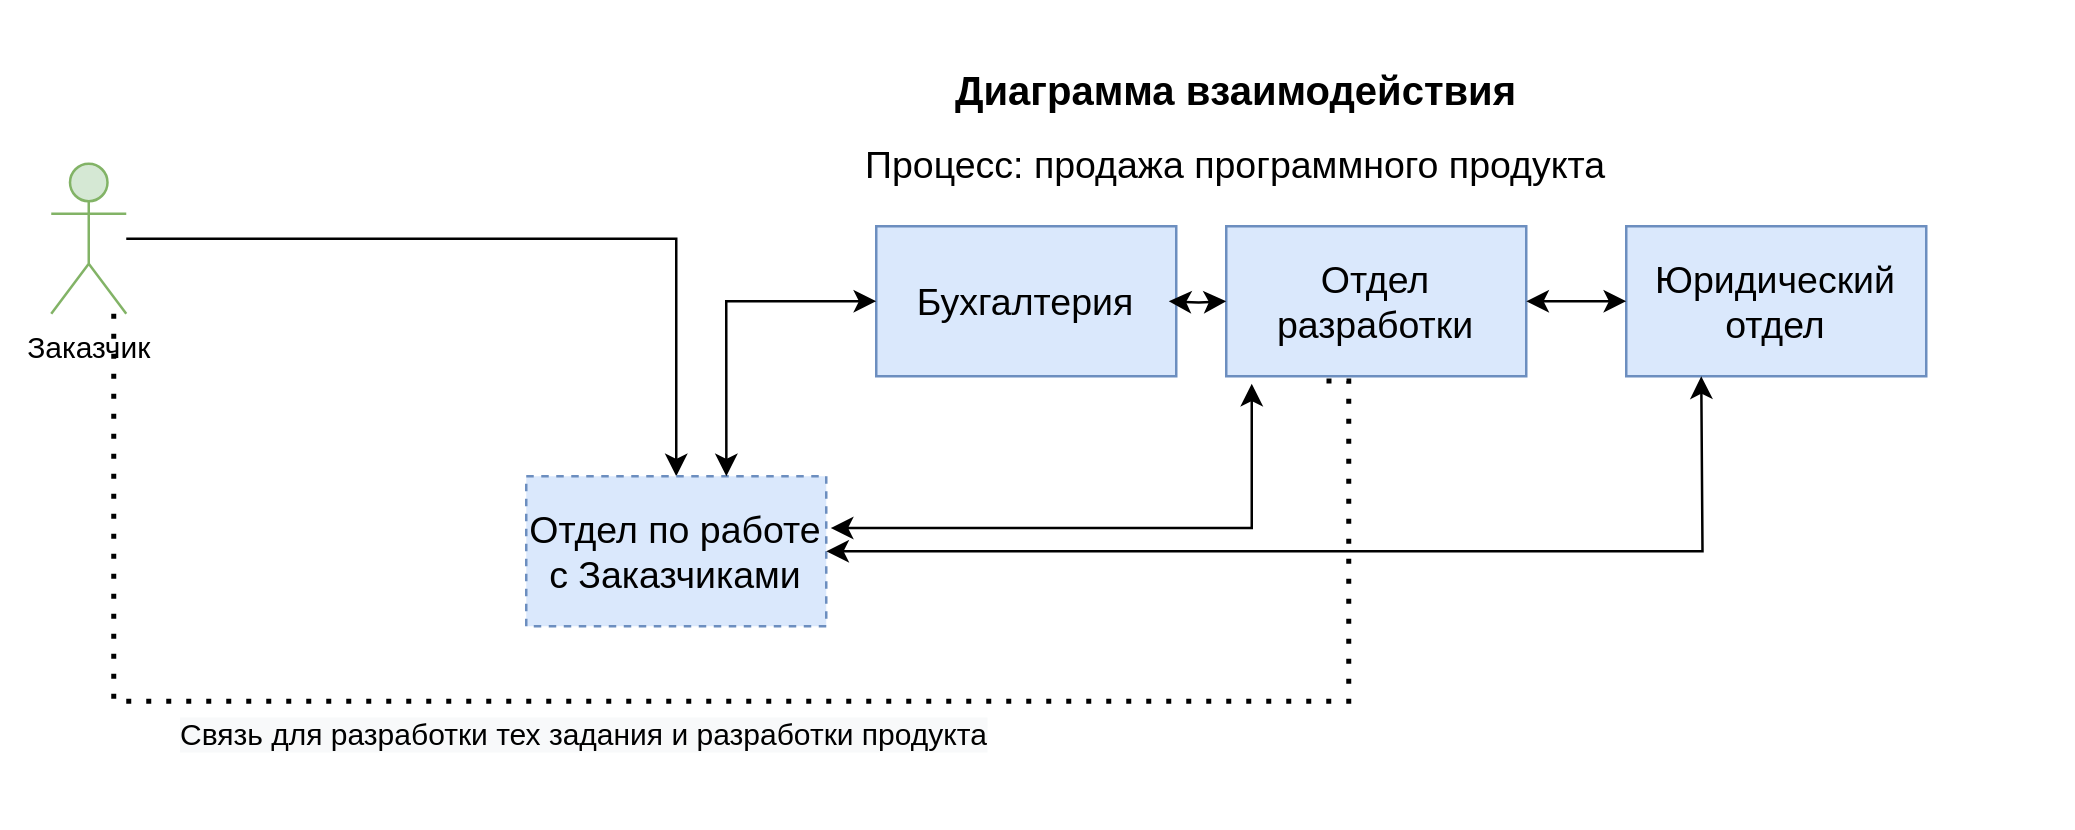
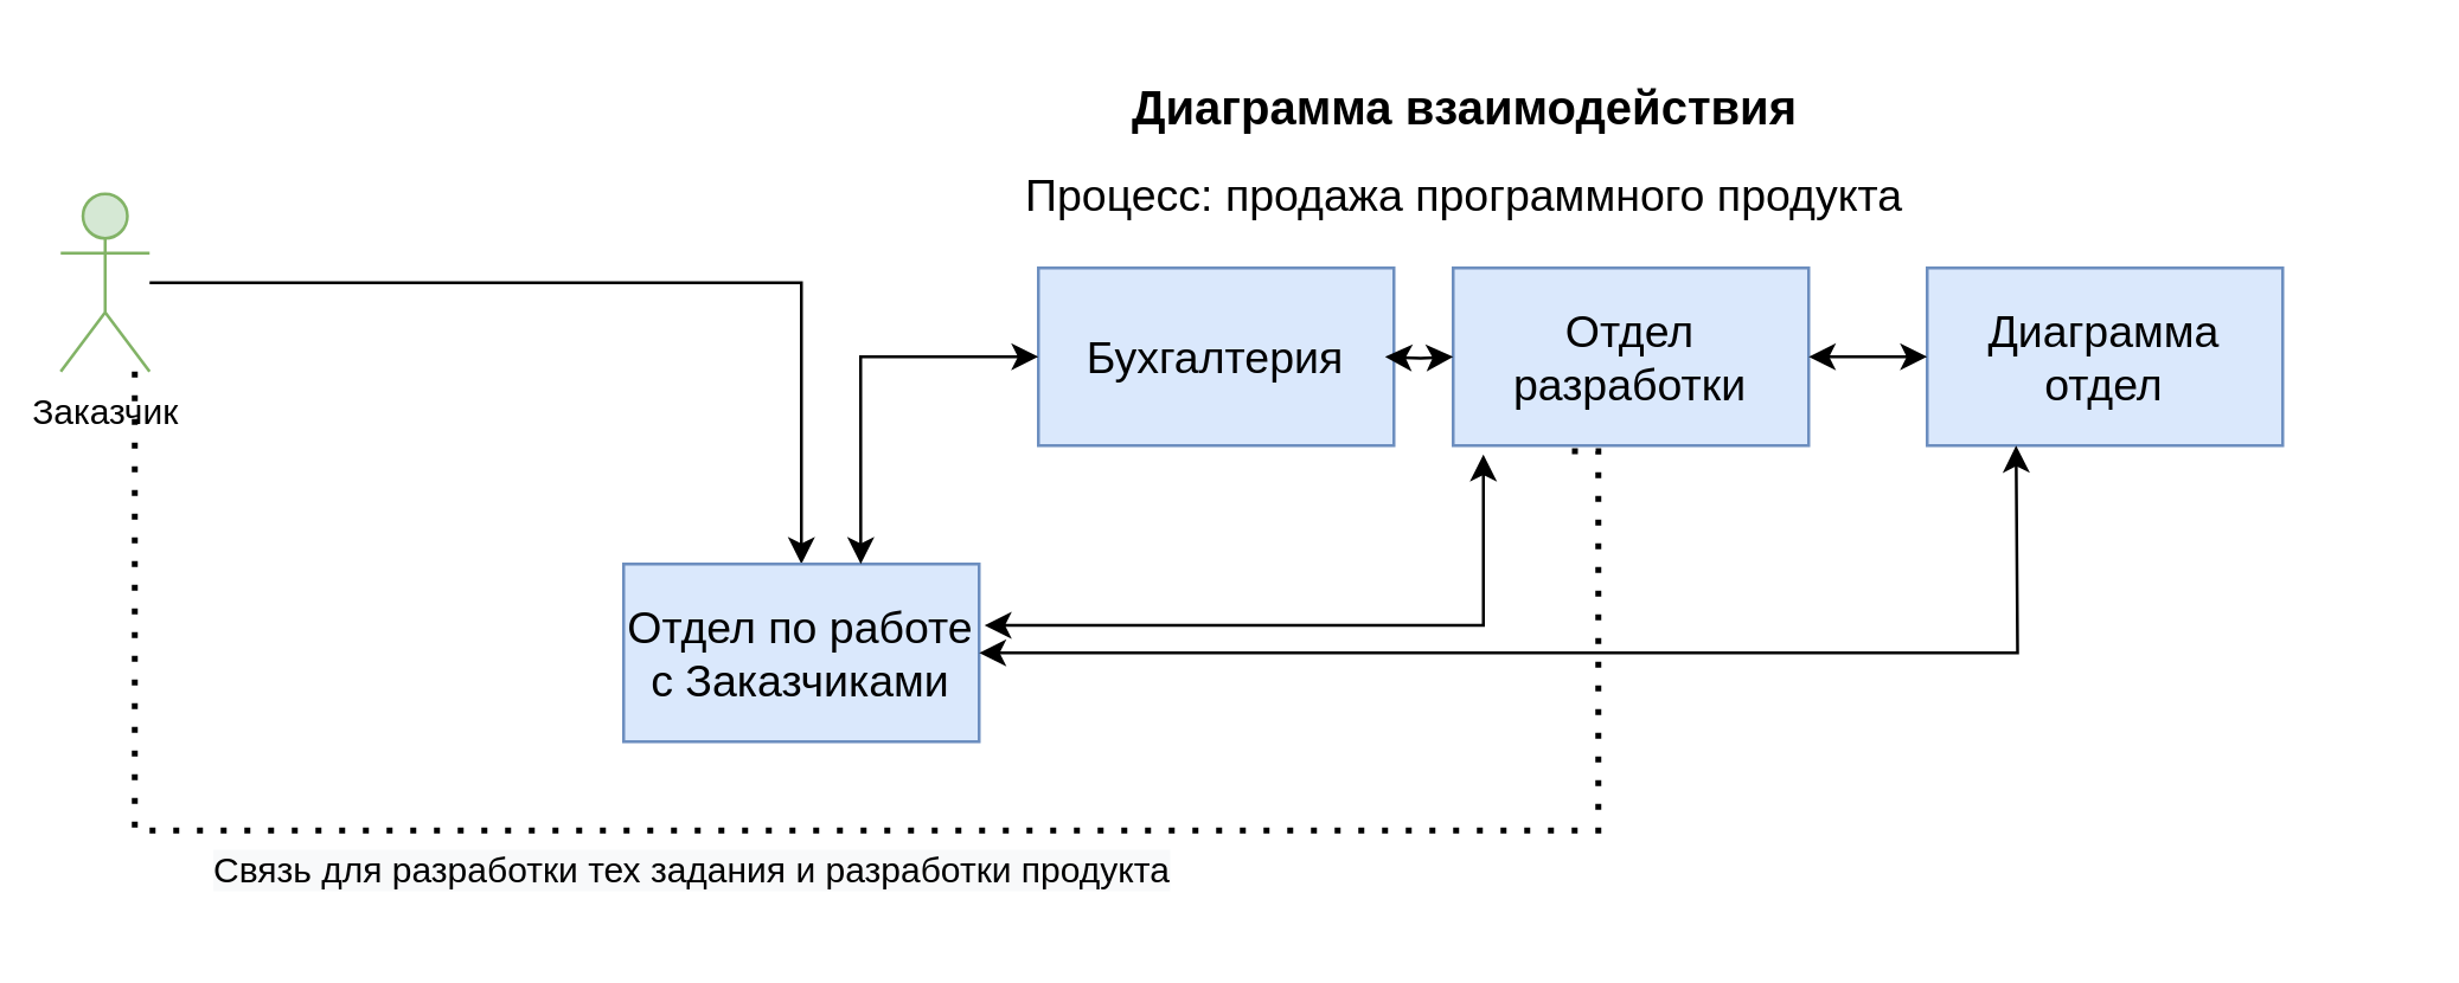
  <mxCell id="0" />
  <mxCell id="1" parent="0" />
  <mxCell id="2" value="Диаграмма взаимодействия" style="text;whiteSpace=wrap;html=1;fontStyle=1;fontSize=16;" vertex="1" parent="1"><mxGeometry x="380" y="20" width="427.75" height="20" as="geometry" /></mxCell>
  <mxCell id="3" value="&lt;span&gt;&lt;/span&gt;&lt;span&gt;&lt;/span&gt;&lt;span&gt;&lt;font style=&quot;font-size: 15px&quot;&gt;Процесс: продажа программного продукта&lt;/font&gt;&lt;/span&gt;" style="text;whiteSpace=wrap;html=1;" vertex="1" parent="1"><mxGeometry x="343.5" y="50" width="307.75" height="30" as="geometry" /></mxCell>
  <mxCell id="4" value="" style="edgeStyle=orthogonalEdgeStyle;rounded=0;orthogonalLoop=1;jettySize=auto;html=1;" edge="1" parent="1" source="5" target="6"><mxGeometry relative="1" as="geometry" /></mxCell>
  <mxCell id="5" value="Заказчик" style="shape=umlActor;verticalLabelPosition=bottom;verticalAlign=top;html=1;outlineConnect=0;fillColor=#d5e8d4;strokeColor=#82b366;" vertex="1" parent="1"><mxGeometry x="20" y="65" width="30" height="60" as="geometry" /></mxCell>
- <mxCell id="6" value="Отдел по работе с Заказчиками" style="rounded=0;whiteSpace=wrap;html=1;fontSize=15;fillColor=#dae8fc;strokeColor=#6c8ebf;dashed=1;" vertex="1" parent="1"><mxGeometry x="210" y="190" width="120" height="60" as="geometry" /></mxCell>
+ <mxCell id="6" value="Отдел по работе с Заказчиками" style="rounded=0;whiteSpace=wrap;html=1;fontSize=15;fillColor=#dae8fc;strokeColor=#6c8ebf;" vertex="1" parent="1"><mxGeometry x="210" y="190" width="120" height="60" as="geometry" /></mxCell>
  <mxCell id="7" value="Отдел разработки" style="rounded=0;whiteSpace=wrap;html=1;fontSize=15;fillColor=#dae8fc;strokeColor=#6c8ebf;" vertex="1" parent="1"><mxGeometry x="490" y="90" width="120" height="60" as="geometry" /></mxCell>
- <mxCell id="8" value="Юридический отдел" style="rounded=0;whiteSpace=wrap;html=1;fontSize=15;fillColor=#dae8fc;strokeColor=#6c8ebf;" vertex="1" parent="1"><mxGeometry x="650" y="90" width="120" height="60" as="geometry" /></mxCell>
+ <mxCell id="8" value="Диаграмма отдел" style="rounded=0;whiteSpace=wrap;html=1;fontSize=15;fillColor=#dae8fc;strokeColor=#6c8ebf;" vertex="1" parent="1"><mxGeometry x="650" y="90" width="120" height="60" as="geometry" /></mxCell>
  <mxCell id="9" value="Бухгалтерия" style="rounded=0;whiteSpace=wrap;html=1;fontSize=15;fillColor=#dae8fc;strokeColor=#6c8ebf;" vertex="1" parent="1"><mxGeometry x="350" y="90" width="120" height="60" as="geometry" /></mxCell>
  <mxCell id="10" value="" style="endArrow=classic;startArrow=classic;html=1;rounded=0;edgeStyle=orthogonalEdgeStyle;exitX=1.015;exitY=0.345;exitDx=0;exitDy=0;exitPerimeter=0;entryX=0.085;entryY=1.05;entryDx=0;entryDy=0;entryPerimeter=0;" edge="1" parent="1" source="6" target="7"><mxGeometry width="50" height="50" relative="1" as="geometry"><mxPoint x="460" y="210" as="sourcePoint" /><mxPoint x="510" y="160" as="targetPoint" /></mxGeometry></mxCell>
  <mxCell id="11" value="" style="endArrow=classic;startArrow=classic;html=1;rounded=0;edgeStyle=orthogonalEdgeStyle;entryX=0;entryY=0.5;entryDx=0;entryDy=0;exitX=1;exitY=0.5;exitDx=0;exitDy=0;" edge="1" parent="1" source="7" target="8"><mxGeometry width="50" height="50" relative="1" as="geometry"><mxPoint x="580" y="210" as="sourcePoint" /><mxPoint x="630" y="160" as="targetPoint" /></mxGeometry></mxCell>
  <mxCell id="12" value="" style="endArrow=classic;startArrow=classic;html=1;rounded=0;edgeStyle=orthogonalEdgeStyle;entryX=0;entryY=0.5;entryDx=0;entryDy=0;" edge="1" parent="1" target="7"><mxGeometry width="50" height="50" relative="1" as="geometry"><mxPoint x="467" y="120" as="sourcePoint" /><mxPoint x="483.5" y="130" as="targetPoint" /></mxGeometry></mxCell>
  <mxCell id="13" value="" style="endArrow=classic;startArrow=classic;html=1;rounded=0;edgeStyle=orthogonalEdgeStyle;exitX=1;exitY=0.5;exitDx=0;exitDy=0;" edge="1" parent="1" source="6"><mxGeometry width="50" height="50" relative="1" as="geometry"><mxPoint x="630" y="200" as="sourcePoint" /><mxPoint x="680" y="150" as="targetPoint" /></mxGeometry></mxCell>
  <mxCell id="14" value="" style="endArrow=classic;startArrow=classic;html=1;rounded=0;edgeStyle=orthogonalEdgeStyle;entryX=0;entryY=0.5;entryDx=0;entryDy=0;exitX=0.667;exitY=0;exitDx=0;exitDy=0;exitPerimeter=0;" edge="1" parent="1" source="6" target="9"><mxGeometry width="50" height="50" relative="1" as="geometry"><mxPoint x="244.99" y="160" as="sourcePoint" /><mxPoint x="294.99" y="110" as="targetPoint" /></mxGeometry></mxCell>
  <mxCell id="15" value="" style="endArrow=none;dashed=1;html=1;dashPattern=1 3;strokeWidth=2;rounded=0;edgeStyle=orthogonalEdgeStyle;entryX=0.323;entryY=1.031;entryDx=0;entryDy=0;entryPerimeter=0;" edge="1" parent="1" source="5" target="7"><mxGeometry width="50" height="50" relative="1" as="geometry"><mxPoint x="180" y="370" as="sourcePoint" /><mxPoint x="230" y="320" as="targetPoint" /><Array as="points"><mxPoint x="45" y="280" /><mxPoint x="539" y="280" /></Array></mxGeometry></mxCell>
  <mxCell id="16" value="&lt;span style=&quot;color: rgb(0 , 0 , 0) ; font-family: &amp;#34;helvetica&amp;#34; ; font-size: 12px ; font-style: normal ; font-weight: 400 ; letter-spacing: normal ; text-align: center ; text-indent: 0px ; text-transform: none ; word-spacing: 0px ; background-color: rgb(248 , 249 , 250) ; display: inline ; float: none&quot;&gt;Связь для разработки тех задания и разработки продукта&lt;br&gt;&lt;br&gt;&lt;/span&gt;" style="text;whiteSpace=wrap;html=1;" vertex="1" parent="1"><mxGeometry x="70" y="280" width="390" height="30" as="geometry" /></mxCell>
